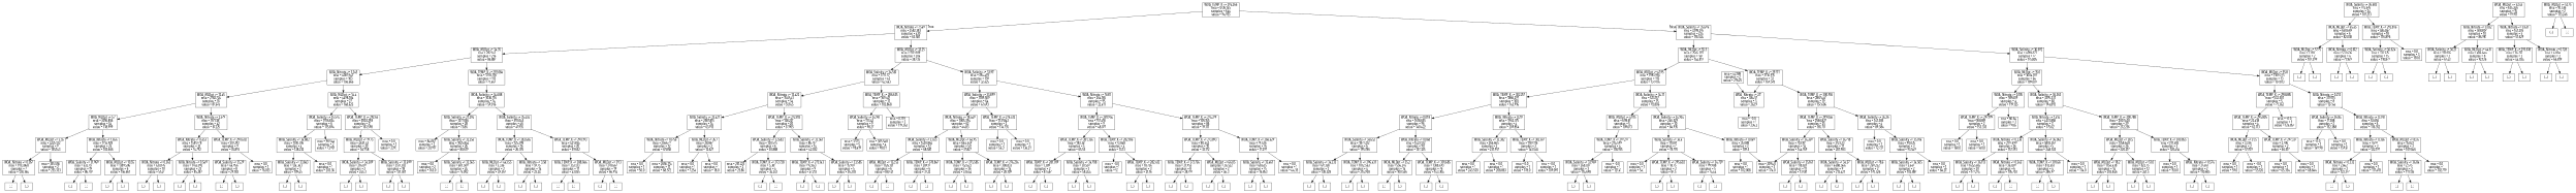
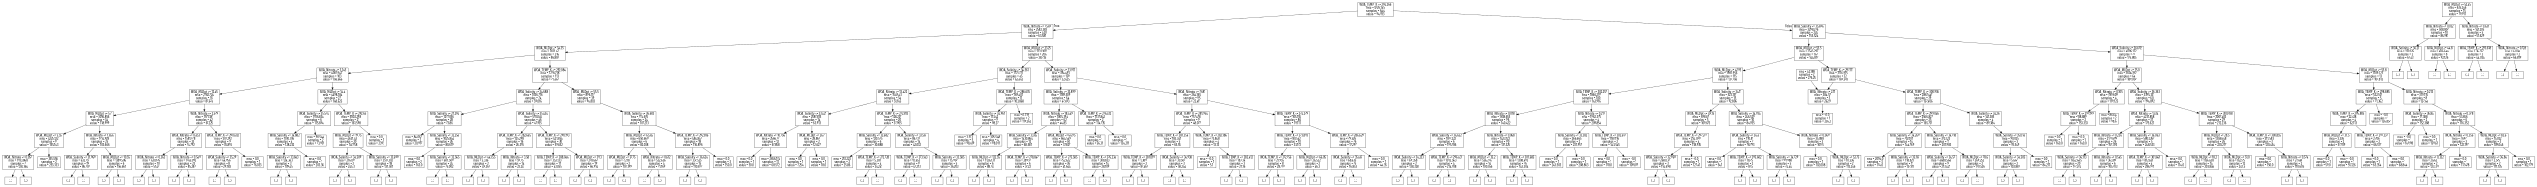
  digraph {
    fontname="Fira Sans"
    node [fontname="Fira Sans" shape=box]
    edge [fontname="Fira Sans"]
    n1 [label="WOA_TEMP_K <= 294.266\nmse = 4726.145\nsamples = 644\nvalue = 94.933"]
    n2 [label="WOA_Nitrate <= 7.549\nmse = 2582.383\nsamples = 420\nvalue = 63.581"]
    n3 [label="WOA_Salinity <= 35.694\nmse = 3298.276\nsamples = 224\nvalue = 155.524"]
    n4 [label="WOA_MLDpt <= 34.35\nmse = 2821.47\nsamples = 216\nvalue = 86.887"]
    n5 [label="WOA_MLDpt <= 33.25\nmse = 1131.109\nsamples = 204\nvalue = 38.735"]
    n6 [label="WOA_MLDpt <= 55.5\nmse = 2545.297\nsamples = 147\nvalue = 144.817"]
    n7 [label="WOA_Salinity <= 36.692\nmse = 4096.172\nsamples = 77\nvalue = 175.805"]
    n8 [label="WOA_Nitrate <= 3.245\nmse = 4007.942\nsamples = 103\nvalue = 104.666"]
    n9 [label="WOA_TEMP_K <= 292.084\nmse = 1278.218\nsamples = 113\nvalue = 71.447"]
    n10 [label="WOA_Salinity <= 34.561\nmse = 1721.721\nsamples = 45\nvalue = 62.443"]
    n11 [label="WOA_Salinity <= 33.911\nmse = 784.493\nsamples = 159\nvalue = 32.425"]
    n12 [label="WOA_MLDpt <= 12.45\nmse = 2782.724\nsamples = 76\nvalue = 87.674"]
    n13 [label="WOA_MLDpt <= 14.4\nmse = 4498.184\nsamples = 27\nvalue = 148.625"]
    n14 [label="WOA_Salinity <= 34.688\nmse = 1036.716\nsamples = 74\nvalue = 59.016"]
+   n15 [label="WOA_MLDpt <= 55.5\nmse = 896.117\nsamples = 39\nvalue = 94.803"]
    n16 [label="WOA_MLDpt <= 5.7\nmse = 3016.856\nsamples = 34\nvalue = 118.999"]
    n17 [label="WOA_Nitrate <= 2.579\nmse = 1571.181\nsamples = 42\nvalue = 67.225"]
    n18 [label="WOA_Salinity <= 35.574\nmse = 1706.834\nsamples = 6\nvalue = 115.694"]
    n19 [label="WOA_TEMP_K <= 292.65\nmse = 5002.298\nsamples = 21\nvalue = 161.598"]
    n20 [label="WOA_MLDpt <= 5.55\nmse = 4225.122\nsamples = 9\nvalue = 155.143"]
    n21 [label="WOA_Nitrate <= 1.654\nmse = 1714.928\nsamples = 25\nvalue = 103.666"]
    n22 [label="WOA_Nitrate <= 0.453\nmse = 1581.778\nsamples = 33\nvalue = 74.792"]
    n23 [label="WOA_TEMP_K <= 290.402\nmse = 307.292\nsamples = 9\nvalue = 35.876"]
    n24 [label="WOA_Nitrate <= 0.057\nmse = 1933.868\nsamples = 7\nvalue = 128.364"]
    n25 [label="mse = 355.556\nsamples = 2\nvalue = 253.333"]
    n26 [label="WOA_Salinity <= 31.969\nmse = 632.751\nsamples = 19\nvalue = 86.707"]
    n27 [label="WOA_MLDpt <= 10.55\nmse = 1389.506\nsamples = 6\nvalue = 156.661"]
    n28 [label="(...)"]
    n29 [label="(...)"]
    n30 [label="(...)"]
    n31 [label="(...)"]
    n32 [label="(...)"]
    n33 [label="(...)"]
    n34 [label="WOA_Nitrate <= 0.363\nmse = 430.176\nsamples = 10\nvalue = 51.47"]
    n35 [label="WOA_Nitrate <= 0.549\nmse = 1745.092\nsamples = 23\nvalue = 85.287"]
    n36 [label="WOA_Salinity <= 35.29\nmse = 44.956\nsamples = 8\nvalue = 29.183"]
    n37 [label="mse = 0.0\nsamples = 1\nvalue = 76.033"]
    n38 [label="(...)"]
    n39 [label="(...)"]
    n40 [label="(...)"]
    n41 [label="(...)"]
    n42 [label="(...)"]
    n43 [label="(...)"]
    n44 [label="WOA_Salinity <= 34.882\nmse = 1510.516\nsamples = 4\nvalue = 128.232"]
    n45 [label="mse = 90.544\nsamples = 2\nvalue = 73.901"]
    n46 [label="WOA_MLDpt <= 19.75\nmse = 4631.43\nsamples = 20\nvalue = 147.758"]
    n47 [label="mse = 0.0\nsamples = 1\nvalue = 239.1"]
    n48 [label="WOA_Salinity <= 33.843\nmse = 124.343\nsamples = 3\nvalue = 109.45"]
    n49 [label="mse = 0.0\nsamples = 1\nvalue = 203.36"]
    n50 [label="(...)"]
    n51 [label="(...)"]
    n52 [label="WOA_Salinity <= 34.509\nmse = 216.09\nsamples = 2\nvalue = 245.3"]
    n53 [label="WOA_Salinity <= 33.699\nmse = 3517.302\nsamples = 18\nvalue = 131.501"]
    n54 [label="(...)"]
    n55 [label="(...)"]
    n56 [label="(...)"]
    n57 [label="(...)"]
    n58 [label="WOA_Salinity <= 21.294\nmse = 1277.056\nsamples = 28\nvalue = 73.86"]
    n59 [label="WOA_Salinity <= 35.434\nmse = 570.045\nsamples = 46\nvalue = 47.935"]
    n60 [label="WOA_Salinity <= 36.603\nmse = 774.676\nsamples = 24\nvalue = 107.213"]
    n61 [label="mse = 84.067\nsamples = 2\nvalue = 20.917"]
    n62 [label="WOA_Salinity <= 32.254\nmse = 1025.844\nsamples = 26\nvalue = 80.619"]
    n63 [label="WOA_TEMP_K <= 282.665\nmse = 125.298\nsamples = 16\nvalue = 26.376"]
    n64 [label="WOA_TEMP_K <= 290.193\nmse = 421.854\nsamples = 30\nvalue = 59.652"]
    n65 [label="mse = 0.0\nsamples = 2\nvalue = 163.0"]
    n66 [label="WOA_Salinity <= 32.565\nmse = 601.509\nsamples = 24\nvalue = 75.002"]
    n67 [label="(...)"]
    n68 [label="(...)"]
    n69 [label="WOA_MLDpt <= 443.55\nmse = 5.336\nsamples = 2\nvalue = 49.367"]
    n70 [label="WOA_Nitrate <= 3.58\nmse = 59.75\nsamples = 14\nvalue = 23.241"]
    n71 [label="WOA_TEMP_K <= 288.044\nmse = 353.133\nsamples = 11\nvalue = 43.055"]
    n72 [label="WOA_MLDpt <= 39.3\nmse = 278.667\nsamples = 19\nvalue = 66.914"]
    n73 [label="(...)"]
    n74 [label="(...)"]
    n75 [label="(...)"]
    n76 [label="(...)"]
    n77 [label="(...)"]
    n78 [label="(...)"]
    n79 [label="(...)"]
    n80 [label="(...)"]
    n81 [label="WOA_MLDpt <= 52.45\nmse = 635.246\nsamples = 15\nvalue = 79.911"]
    n82 [label="WOA_Nitrate <= 0.032\nmse = 508.807\nsamples = 10\nvalue = 86.981"]
    n83 [label="WOA_Nitrate <= 0.631\nmse = 141.205\nsamples = 5\nvalue = 51.629"]
    n84 [label="WOA_MLDpt <= 65.45\nmse = 650.669\nsamples = 6\nvalue = 82.038"]
    n85 [label="WOA_TEMP_K <= 292.816\nmse = 484.847\nsamples = 18\nvalue = 116.896"]
    n86 [label="WOA_Salinity <= 36.21\nmse = 110.176\nsamples = 2\nvalue = 67.43"]
    n87 [label="WOA_MLDpt <= 44.8\nmse = 486.644\nsamples = 8\nvalue = 92.126"]
    n88 [label="WOA_TEMP_K <= 293.618\nmse = 36.757\nsamples = 3\nvalue = 44.034"]
    n89 [label="WOA_Nitrate <= 0.728\nmse = 4.004\nsamples = 2\nvalue = 66.819"]
    n90 [label="(...)"]
    n91 [label="(...)"]
    n92 [label="(...)"]
    n93 [label="(...)"]
    n94 [label="(...)"]
    n95 [label="(...)"]
    n96 [label="(...)"]
    n97 [label="(...)"]
    n98 [label="WOA_MLDpt <= 57.75\nmse = 7.218\nsamples = 2\nvalue = 107.399"]
    n99 [label="WOA_Nitrate <= 0.612\nmse = 532.636\nsamples = 4\nvalue = 71.169"]
    n100 [label="WOA_Salinity <= 36.624\nmse = 337.525\nsamples = 15\nvalue = 110.877"]
    n101 [label="mse = 0.0\nsamples = 3\nvalue = 150.0"]
    n102 [label="(...)"]
    n103 [label="(...)"]
    n104 [label="(...)"]
    n105 [label="(...)"]
    n106 [label="(...)"]
    n107 [label="(...)"]
    n108 [label="WOA_Nitrate <= 13.422\nmse = 1549.43\nsamples = 34\nvalue = 51.145"]
    n109 [label="WOA_TEMP_K <= 286.635\nmse = 169.401\nsamples = 11\nvalue = 103.868"]
    n110 [label="WOA_Salinity <= 33.899\nmse = 1189.509\nsamples = 64\nvalue = 47.493"]
    n111 [label="WOA_Nitrate <= 7.681\nmse = 264.165\nsamples = 95\nvalue = 22.411"]
    n112 [label="WOA_Salinity <= 33.421\nmse = 2587.815\nsamples = 14\nvalue = 63.913"]
    n113 [label="WOA_TEMP_K <= 272.813\nmse = 128.227\nsamples = 20\nvalue = 37.905"]
    n114 [label="WOA_Salinity <= 34.961\nmse = 113.42\nsamples = 9\nvalue = 98.27"]
    n115 [label="mse = 0.219\nsamples = 2\nvalue = 119.262"]
    n116 [label="WOA_Nitrate <= 10.756\nmse = 2566.77\nsamples = 12\nvalue = 67.858"]
    n117 [label="WOA_MLDpt <= 26.7\nmse = 28.867\nsamples = 2\nvalue = 12.627"]
    n118 [label="WOA_Salinity <= 32.682\nmse = 120.575\nsamples = 6\nvalue = 30.888"]
    n119 [label="WOA_Salinity <= 33.561\nmse = 86.737\nsamples = 14\nvalue = 42.032"]
    n120 [label="mse = 0.0\nsamples = 1\nvalue = 50.0"]
    n121 [label="mse = 2656.174\nsamples = 11\nvalue = 68.572"]
    n122 [label="mse = 0.0\nsamples = 1\nvalue = 7.254"]
    n123 [label="mse = 0.0\nsamples = 1\nvalue = 18.0"]
    n124 [label="mse = 251.223\nsamples = 2\nvalue = 25.86"]
    n125 [label="WOA_TEMP_K <= 272.728\nmse = 5.381\nsamples = 4\nvalue = 34.241"]
    n126 [label="WOA_TEMP_K <= 273.143\nmse = 92.653\nsamples = 9\nvalue = 47.213"]
    n127 [label="WOA_Salinity <= 33.585\nmse = 15.907\nsamples = 5\nvalue = 36.203"]
    n128 [label="(...)"]
    n129 [label="(...)"]
    n130 [label="(...)"]
    n131 [label="(...)"]
    n132 [label="(...)"]
    n133 [label="(...)"]
    n134 [label="mse = 3.573\nsamples = 5\nvalue = 98.419"]
    n135 [label="mse = 305.548\nsamples = 4\nvalue = 98.011"]
    n136 [label="WOA_Nitrate <= 18.449\nmse = 1005.394\nsamples = 62\nvalue = 44.83"]
    n137 [label="WOA_TEMP_K <= 276.412\nmse = 1137.842\nsamples = 2\nvalue = 114.735"]
    n138 [label="WOA_TEMP_K <= 281.954\nmse = 757.478\nsamples = 9\nvalue = 48.077"]
    n139 [label="WOA_TEMP_K <= 274.279\nmse = 105.155\nsamples = 86\nvalue = 19.111"]
    n140 [label="WOA_Salinity <= 33.45\nmse = 1430.864\nsamples = 12\nvalue = 68.581"]
    n141 [label="WOA_MLDpt <= 64.95\nmse = 664.549\nsamples = 50\nvalue = 37.827"]
    n142 [label="mse = 0.0\nsamples = 1\nvalue = 56.31"]
    n143 [label="mse = 0.0\nsamples = 1\nvalue = 134.211"]
    n144 [label="WOA_MLDpt <= 122.55\nmse = 1126.131\nsamples = 6\nvalue = 88.741"]
    n145 [label="WOA_TEMP_K <= 278.847\nmse = 289.17\nsamples = 6\nvalue = 37.22"]
    n146 [label="WOA_TEMP_K <= 275.585\nmse = 752.622\nsamples = 36\nvalue = 41.644"]
    n147 [label="WOA_TEMP_K <= 276.234\nmse = 308.833\nsamples = 14\nvalue = 28.109"]
    n148 [label="(...)"]
    n149 [label="(...)"]
    n150 [label="(...)"]
    n151 [label="(...)"]
    n152 [label="(...)"]
    n153 [label="(...)"]
    n154 [label="(...)"]
    n155 [label="(...)"]
    n156 [label="WOA_TEMP_K <= 281.354\nmse = 183.341\nsamples = 5\nvalue = 65.55"]
    n157 [label="WOA_TEMP_K <= 282.186\nmse = 73.848\nsamples = 4\nvalue = 13.13"]
    n158 [label="WOA_TEMP_K <= 273.893\nmse = 80.542\nsamples = 10\nvalue = 33.172"]
    n159 [label="WOA_TEMP_K <= 284.629\nmse = 79.526\nsamples = 76\nvalue = 17.297"]
    n160 [label="WOA_TEMP_K <= 281.019\nmse = 1.389\nsamples = 2\nvalue = 87.467"]
    n161 [label="WOA_Salinity <= 34.938\nmse = 30.507\nsamples = 3\nvalue = 58.244"]
    n162 [label="mse = -0.0\nsamples = 1\nvalue = 5.1"]
    n163 [label="WOA_TEMP_K <= 282.412\nmse = 18.734\nsamples = 3\nvalue = 21.16"]
    n164 [label="(...)"]
    n165 [label="(...)"]
    n166 [label="(...)"]
    n167 [label="(...)"]
    n168 [label="(...)"]
    n169 [label="(...)"]
    n170 [label="WOA_TEMP_K <= 272.756\nmse = 21.955\nsamples = 8\nvalue = 28.797"]
-   n171 [label="WOA_MLDpt <= 66.05\nsamples = 26.522\nsamples = 2\nvalue = 46.3"]
+   n171 [label="WOA_MLDpt <= 66.05\nmse = 26.522\nsamples = 2\nvalue = 46.3"]
    n172 [label="WOA_Salinity <= 35.461\nmse = 68.635\nsamples = 75\nvalue = 16.853"]
    n173 [label="mse = 0.0\nsamples = 1\nvalue = 44.35"]
    n174 [label="(...)"]
    n175 [label="(...)"]
    n176 [label="(...)"]
    n177 [label="(...)"]
    n178 [label="(...)"]
    n179 [label="(...)"]
    n180 [label="WOA_MLDpt <= 47.95\nmse = 1981.956\nsamples = 115\nvalue = 137.704"]
    n181 [label="WOA_TEMP_K <= 297.111\nmse = 3716.915\nsamples = 32\nvalue = 169.578"]
    n182 [label="WOA_MLDpt <= 15.0\nmse = 3604.192\nsamples = 64\nvalue = 189.007"]
    n183 [label="WOA_MLDpt <= 55.8\nmse = 1109.223\nsamples = 13\nvalue = 107.813"]
    n184 [label="WOA_TEMP_K <= 302.257\nmse = 1866.297\nsamples = 100\nvalue = 143.916"]
    n185 [label="WOA_Salinity <= 34.11\nmse = 523.157\nsamples = 15\nvalue = 92.806"]
    n186 [label="WOA_Nitrate <= 2.11\nmse = 384.57\nsamples = 3\nvalue = 262.9"]
    n187 [label="WOA_TEMP_K <= 300.936\nmse = 2867.447\nsamples = 29\nvalue = 157.406"]
    n188 [label="WOA_Nitrate <= 0.018\nmse = 1618.655\nsamples = 96\nvalue = 140.422"]
    n189 [label="WOA_Nitrate <= 0.217\nmse = 1962.375\nsamples = 4\nvalue = 209.854"]
    n190 [label="WOA_MLDpt <= 49.15\nmse = 698.67\nsamples = 5\nvalue = 109.673"]
    n191 [label="WOA_Salinity <= 34.934\nmse = 246.529\nsamples = 10\nvalue = 84.935"]
    n192 [label="WOA_Salinity <= 34.652\nmse = 1877.222\nsamples = 6\nvalue = 195.786"]
    n193 [label="WOA_Nitrate <= 0.068\nmse = 1423.122\nsamples = 90\nvalue = 137.325"]
    n194 [label="WOA_Salinity <= 33.382\nmse = 266.665\nsamples = 2\nvalue = 231.957"]
    n195 [label="WOA_TEMP_K <= 302.617\nmse = 1187.116\nsamples = 2\nvalue = 143.545"]
    n196 [label="WOA_Salinity <= 34.233\nmse = 69.358\nsamples = 2\nvalue = 138.328"]
    n197 [label="WOA_TEMP_K <= 296.431\nmse = 1012.563\nsamples = 4\nvalue = 214.938"]
    n198 [label="WOA_MLDpt <= 35.2\nmse = 556.274\nsamples = 14\nvalue = 100.556"]
    n199 [label="WOA_TEMP_K <= 301.685\nmse = 1308.493\nsamples = 76\nvalue = 143.304"]
    n200 [label="(...)"]
    n201 [label="(...)"]
    n202 [label="(...)"]
    n203 [label="(...)"]
    n204 [label="(...)"]
    n205 [label="(...)"]
    n206 [label="(...)"]
    n207 [label="(...)"]
    n208 [label="mse = 0.0\nsamples = 1\nvalue = 243.503"]
    n209 [label="mse = 0.0\nsamples = 1\nvalue = 208.863"]
    n210 [label="mse = 0.0\nsamples = 1\nvalue = 178.0"]
    n211 [label="mse = -0.0\nsamples = 1\nvalue = 109.091"]
    n212 [label="WOA_TEMP_K <= 297.277\nmse = 214.599\nsamples = 4\nvalue = 118.935"]
    n213 [label="WOA_Salinity <= 34.4\nmse = 110.81\nsamples = 7\nvalue = 78.793"]
    n214 [label="WOA_Nitrate <= 0.049\nmse = 35.088\nsamples = 3\nvalue = 109.5"]
    n215 [label="mse = 0.0\nsamples = 1\nvalue = 54.1"]
    n216 [label="WOA_Salinity <= 32.969\nmse = 268.037\nsamples = 3\nvalue = 114.698"]
    n217 [label="mse = -0.0\nsamples = 1\nvalue = 127.41"]
    n218 [label="(...)"]
    n219 [label="(...)"]
    n220 [label="WOA_TEMP_K <= 295.602\nmse = 18.75\nsamples = 2\nvalue = 87.5"]
    n221 [label="WOA_Salinity <= 34.729\nmse = 99.988\nsamples = 5\nvalue = 74.44"]
    n222 [label="mse = 0.0\nsamples = 1\nvalue = 102.008"]
    n223 [label="WOA_MLDpt <= 52.75\nmse = 10.536\nsamples = 2\nvalue = 113.246"]
    n224 [label="(...)"]
    n225 [label="(...)"]
    n226 [label="(...)"]
    n227 [label="(...)"]
    n228 [label="(...)"]
    n229 [label="(...)"]
    n230 [label="mse = -0.0\nsamples = 1\nvalue = 236.2"]
    n231 [label="WOA_TEMP_K <= 299.046\nmse = 2566.827\nsamples = 25\nvalue = 165.701"]
    n232 [label="WOA_Salinity <= 34.26\nmse = 141.385\nsamples = 4\nvalue = 89.384"]
    n233 [label="mse = 42.188\nsamples = 2\nvalue = 276.25"]
    n234 [label="WOA_Salinity <= 34.249\nmse = 702.101\nsamples = 14\nvalue = 144.769"]
    n235 [label="WOA_Salinity <= 34.718\nmse = 3723.23\nsamples = 11\nvalue = 201.983"]
-   n236 [label="mse = 0.0\nsamples = 1\nvalue = 72.727"]
    n237 [label="WOA_Salinity <= 35.014\nmse = 90.025\nsamples = 3\nvalue = 93.549"]
    n238 [label="mse = 2094.0\nsamples = 3\nvalue = 174.0"]
    n239 [label="WOA_Salinity <= 35.161\nmse = 118.821\nsamples = 11\nvalue = 137.81"]
    n240 [label="WOA_Salinity <= 34.57\nmse = 4488.564\nsamples = 9\nvalue = 213.421"]
    n241 [label="WOA_MLDpt <= 78.6\nmse = 269.252\nsamples = 2\nvalue = 170.526"]
    n242 [label="(...)"]
    n243 [label="(...)"]
    n244 [label="(...)"]
    n245 [label="(...)"]
    n246 [label="(...)"]
    n247 [label="(...)"]
    n248 [label="WOA_Salinity <= 34.505\nmse = 5.647\nsamples = 2\nvalue = 102.887"]
    n249 [label="mse = 0.0\nsamples = 1\nvalue = 84.211"]
    n250 [label="(...)"]
    n251 [label="(...)"]
    n252 [label="WOA_Nitrate <= 0.105\nmse = 789.609\nsamples = 4\nvalue = 119.125"]
    n253 [label="WOA_Salinity <= 36.363\nmse = 3395.331\nsamples = 60\nvalue = 194.892"]
    n254 [label="WOA_TEMP_K <= 298.885\nmse = 532.501\nsamples = 5\nvalue = 71.362"]
    n255 [label="WOA_Nitrate <= 0.213\nmse = 319.115\nsamples = 8\nvalue = 127.44"]
    n256 [label="WOA_TEMP_K <= 297.199\nmse = 88.889\nsamples = 2\nvalue = 153.333"]
    n257 [label="mse = 86.64\nsamples = 2\nvalue = 98.6"]
    n258 [label="WOA_Nitrate <= 1.414\nmse = 4231.858\nsamples = 31\nvalue = 175.621"]
    n259 [label="WOA_TEMP_K <= 300.788\nmse = 2007.403\nsamples = 29\nvalue = 212.236"]
    n260 [label="mse = 0.0\nsamples = 1\nvalue = 160.0"]
    n261 [label="mse = 0.0\nsamples = 1\nvalue = 140.0"]
    n262 [label="WOA_Nitrate <= 0.234\nmse = 2177.699\nsamples = 26\nvalue = 157.393"]
    n263 [label="WOA_Salinity <= 36.063\nmse = 5803.267\nsamples = 5\nvalue = 248.533"]
    n264 [label="WOA_MLDpt <= 28.5\nmse = 1358.648\nsamples = 26\nvalue = 220.217"]
    n265 [label="WOA_TEMP_K <= 300.855\nmse = 311.583\nsamples = 3\nvalue = 120.454"]
    n266 [label="WOA_Salinity <= 36.113\nmse = 1452.445\nsamples = 20\nvalue = 177.274"]
    n267 [label="WOA_Nitrate <= 0.545\nmse = 363.89\nsamples = 6\nvalue = 105.703"]
    n268 [label="WOA_TEMP_K <= 301.661\nmse = 812.651\nsamples = 4\nvalue = 286.971"]
    n269 [label="mse = 0.0\nsamples = 1\nvalue = 114.0"]
    n270 [label="(...)"]
    n271 [label="(...)"]
    n272 [label="(...)"]
    n273 [label="(...)"]
    n274 [label="(...)"]
    n275 [label="(...)"]
    n276 [label="WOA_MLDpt <= 18.2\nmse = 1154.438\nsamples = 14\nvalue = 203.846"]
    n277 [label="WOA_MLDpt <= 51.0\nmse = 822.75\nsamples = 12\nvalue = 241.5"]
    n278 [label="mse = 0.0\nsamples = 1\nvalue = 150.0"]
    n279 [label="WOA_Nitrate <= 0.574\nmse = 27.461\nsamples = 2\nvalue = 110.605"]
    n280 [label="(...)"]
    n281 [label="(...)"]
    n282 [label="(...)"]
    n283 [label="(...)"]
    n284 [label="(...)"]
    n285 [label="(...)"]
    n286 [label="WOA_TEMP_K <= 295.805\nmse = 22.418\nsamples = 4\nvalue = 62.113"]
    n287 [label="mse = -0.0\nsamples = 1\nvalue = 126.857"]
    n288 [label="WOA_Salinity <= 36.84\nmse = 17.388\nsamples = 2\nvalue = 152.388"]
    n289 [label="WOA_Nitrate <= 0.378\nmse = 53.656\nsamples = 6\nvalue = 116.352"]
    n290 [label="WOA_MLDpt <= 31.5\nmse = 3.336\nsamples = 2\nvalue = 57.709"]
    n291 [label="WOA_TEMP_K <= 297.337\nmse = 2.706\nsamples = 2\nvalue = 66.517"]
    n292 [label="mse = 0.0\nsamples = 1\nvalue = 59.0"]
    n293 [label="mse = -0.0\nsamples = 1\nvalue = 55.126"]
    n294 [label="mse = 0.0\nsamples = 1\nvalue = 65.354"]
    n295 [label="mse = 0.0\nsamples = 1\nvalue = 68.844"]
    n296 [label="mse = -0.0\nsamples = 1\nvalue = 149.98"]
    n297 [label="mse = 0.0\nsamples = 1\nvalue = 159.61"]
    n298 [label="WOA_Nitrate <= 0.356\nmse = 7.697\nsamples = 3\nvalue = 122.197"]
    n299 [label="WOA_MLDpt <= 83.6\nmse = 15.022\nsamples = 3\nvalue = 109.046"]
    n300 [label="WOA_Nitrate <= 0.332\nmse = 2.662\nsamples = 2\nvalue = 123.377"]
    n301 [label="mse = 0.0\nsamples = 1\nvalue = 117.478"]
    n302 [label="WOA_Salinity <= 36.84\nmse = 2.575\nsamples = 2\nvalue = 111.135"]
    n303 [label="mse = 0.0\nsamples = 1\nvalue = 102.779"]
    n304 [label="(...)"]
    n305 [label="(...)"]
    n306 [label="(...)"]
    n307 [label="(...)"]
    n1 -> n2 [headlabel=True labelangle=45 labeldistance=2.5]
    n1 -> n3 [headlabel=False labelangle=-45 labeldistance=2.5]
    n2 -> n4
    n2 -> n5
    n3 -> n6
    n3 -> n7
    n4 -> n8
    n4 -> n9
    n5 -> n10
    n5 -> n11
    n6 -> n180
    n6 -> n181
    n7 -> n182
    n7 -> n183
    n8 -> n12
    n8 -> n13
    n9 -> n14
+   n9 -> n15
    n10 -> n108
    n10 -> n109
    n11 -> n110
    n11 -> n111
    n12 -> n16
    n12 -> n17
    n13 -> n18
    n13 -> n19
    n14 -> n58
    n14 -> n59
+   n15 -> n60
    n16 -> n20
    n16 -> n21
    n17 -> n22
    n17 -> n23
    n18 -> n44
    n18 -> n45
    n19 -> n46
    n19 -> n47
    n20 -> n24
    n20 -> n25
    n21 -> n26
    n21 -> n27
    n22 -> n34
    n22 -> n35
    n23 -> n36
    n23 -> n37
    n24 -> n28
    n24 -> n29
    n26 -> n30
    n26 -> n31
    n27 -> n32
    n27 -> n33
    n34 -> n38
    n34 -> n39
    n35 -> n40
    n35 -> n41
    n36 -> n42
    n36 -> n43
    n44 -> n48
    n44 -> n49
    n46 -> n52
    n46 -> n53
    n48 -> n50
    n48 -> n51
    n52 -> n54
    n52 -> n55
    n53 -> n56
    n53 -> n57
    n58 -> n61
    n58 -> n62
    n59 -> n63
    n59 -> n64
    n60 -> n84
    n60 -> n85
    n62 -> n65
    n62 -> n66
    n63 -> n69
    n63 -> n70
    n64 -> n71
    n64 -> n72
    n66 -> n67
    n66 -> n68
    n69 -> n73
    n69 -> n74
    n70 -> n75
    n70 -> n76
    n71 -> n77
    n71 -> n78
    n72 -> n79
    n72 -> n80
    n81 -> n82
    n81 -> n83
    n82 -> n86
    n82 -> n87
    n83 -> n88
    n83 -> n89
    n84 -> n98
    n84 -> n99
    n85 -> n100
    n85 -> n101
    n86 -> n90
    n86 -> n91
    n87 -> n92
    n87 -> n93
    n88 -> n94
    n88 -> n95
    n89 -> n96
    n89 -> n97
    n98 -> n102
    n98 -> n103
    n99 -> n104
    n99 -> n105
    n100 -> n106
    n100 -> n107
    n108 -> n112
    n108 -> n113
    n109 -> n114
    n109 -> n115
    n110 -> n136
    n110 -> n137
    n111 -> n138
    n111 -> n139
    n112 -> n116
    n112 -> n117
    n113 -> n118
    n113 -> n119
    n114 -> n134
    n114 -> n135
    n116 -> n120
    n116 -> n121
    n117 -> n122
    n117 -> n123
    n118 -> n124
    n118 -> n125
    n119 -> n126
    n119 -> n127
    n125 -> n128
    n125 -> n129
    n126 -> n130
    n126 -> n131
    n127 -> n132
    n127 -> n133
    n136 -> n140
    n136 -> n141
    n137 -> n142
    n137 -> n143
    n138 -> n156
    n138 -> n157
    n139 -> n158
    n139 -> n159
    n140 -> n144
    n140 -> n145
    n141 -> n146
    n141 -> n147
    n144 -> n148
    n144 -> n149
    n145 -> n150
    n145 -> n151
    n146 -> n152
    n146 -> n153
    n147 -> n154
    n147 -> n155
    n156 -> n160
    n156 -> n161
    n157 -> n162
    n157 -> n163
    n158 -> n170
    n158 -> n171
    n159 -> n172
    n159 -> n173
    n160 -> n164
    n160 -> n165
    n161 -> n166
    n161 -> n167
    n163 -> n168
    n163 -> n169
    n170 -> n174
    n170 -> n175
    n171 -> n176
    n171 -> n177
    n172 -> n178
    n172 -> n179
    n180 -> n184
    n180 -> n185
    n181 -> n186
    n181 -> n187
    n182 -> n252
    n182 -> n253
    n183 -> n254
    n183 -> n255
    n184 -> n188
    n184 -> n189
    n185 -> n190
    n185 -> n191
    n186 -> n230
    n187 -> n231
    n187 -> n232
    n188 -> n192
    n188 -> n193
    n189 -> n194
    n189 -> n195
    n190 -> n212
    n191 -> n213
    n191 -> n214
    n192 -> n196
    n192 -> n197
    n193 -> n198
    n193 -> n199
    n194 -> n208
    n194 -> n209
    n195 -> n210
    n195 -> n211
    n196 -> n200
    n196 -> n201
    n197 -> n202
    n197 -> n203
    n198 -> n204
    n198 -> n205
    n199 -> n206
    n199 -> n207
    n212 -> n216
    n212 -> n217
    n213 -> n215
    n213 -> n220
    n213 -> n221
    n214 -> n222
-   n214 -> n238
+   n214 -> n223
    n216 -> n218
    n216 -> n219
    n220 -> n224
    n220 -> n225
    n221 -> n226
    n221 -> n227
    n223 -> n228
    n223 -> n229
    n231 -> n234
    n231 -> n235
-   n232 -> n236
    n232 -> n237
    n233 -> n186
    n234 -> n238
    n234 -> n239
    n235 -> n240
    n235 -> n241
    n237 -> n248
    n237 -> n249
    n239 -> n242
    n239 -> n243
    n240 -> n244
    n240 -> n245
    n241 -> n246
    n241 -> n247
    n248 -> n250
    n248 -> n251
    n252 -> n256
    n252 -> n257
    n253 -> n258
    n253 -> n259
    n254 -> n286
    n254 -> n287
    n255 -> n288
    n255 -> n289
    n256 -> n260
    n256 -> n261
    n258 -> n262
    n258 -> n263
    n259 -> n264
    n259 -> n265
    n262 -> n266
    n262 -> n267
    n263 -> n268
    n263 -> n269
    n264 -> n276
    n264 -> n277
    n265 -> n278
    n265 -> n279
    n266 -> n270
    n266 -> n271
    n267 -> n272
    n267 -> n273
    n268 -> n274
    n268 -> n275
    n276 -> n280
    n276 -> n281
    n277 -> n282
    n277 -> n283
    n279 -> n284
    n279 -> n285
    n286 -> n290
    n286 -> n291
    n288 -> n296
    n288 -> n297
    n289 -> n298
    n289 -> n299
    n290 -> n292
    n290 -> n293
    n291 -> n294
    n291 -> n295
    n298 -> n300
    n298 -> n301
    n299 -> n302
    n299 -> n303
    n300 -> n304
    n300 -> n305
    n302 -> n306
    n302 -> n307
  }
